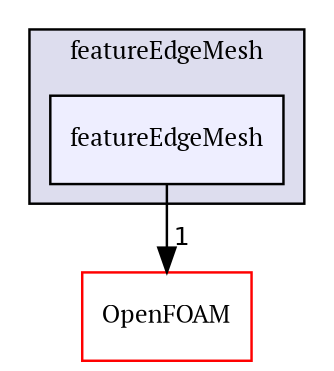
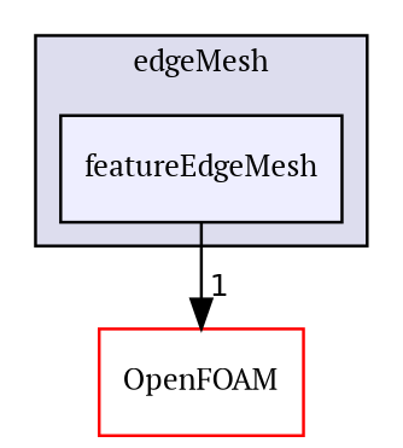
  digraph {
    compound=true
    fontname="PT Serif"
    node [fontname="PT Serif" fontsize=10 shape=box]
    n1 [fillcolor="#eeeeff" label=featureEdgeMesh pencolor=black style=filled]
    n2 [color=red label=OpenFOAM]
    subgraph cluster_1 {
      bgcolor="#ddddee"
      fontsize=10
-     label=featureEdgeMesh
+     label=edgeMesh
      pencolor=black
      n1
    }
    n1 -> n2 [headlabel=1 labeldistance=1.5 labelfontname=Helvetica labelfontsize=10 fontname="PT Serif"]
  }
